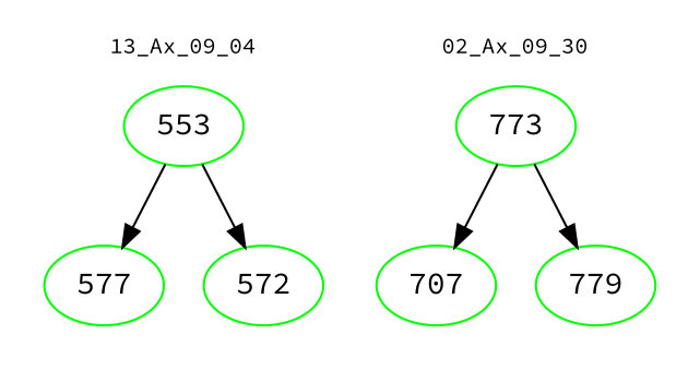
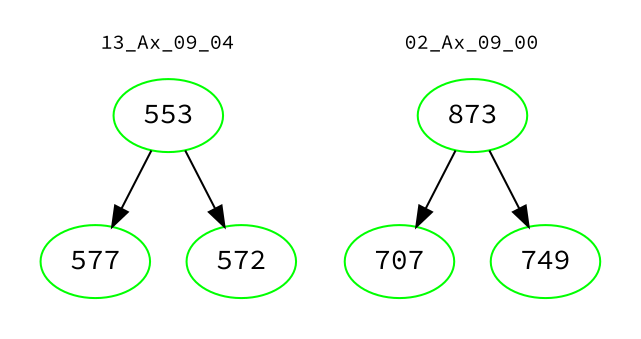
  digraph {
    fontname="Source Code Pro"
    node [color=green fontname="Source Code Pro"]
    edge [color=black fontname="Source Code Pro"]
    n1 [label=553]
    n2 [label=577]
    n3 [label=572]
-   n4 [label=773]
+   n4 [label=873]
    n5 [label=707]
-   n6 [label=779]
+   n6 [label=749]
    subgraph cluster_1 {
      color=white
      fontsize=10
      label="13_Ax_09_04"
      n1
      n2
      n3
    }
    subgraph cluster_2 {
      color=white
      fontsize=10
-     label="02_Ax_09_30"
+     label="02_Ax_09_00"
      n4
      n5
      n6
    }
    n1 -> n2
    n1 -> n3
    n4 -> n5
    n4 -> n6
  }
